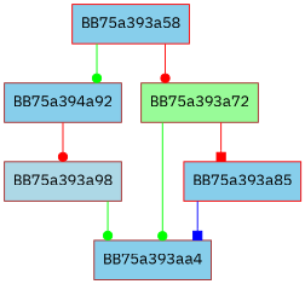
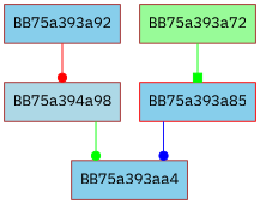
  digraph {
    fontname="IBM Plex Mono"
    splines=ortho
    node [color=brown fillcolor=skyblue fontname="IBM Plex Mono" shape=box style=filled]
    edge [arrowhead=dot color=green fontname="IBM Plex Mono"]
-   BB75a393a58 [color=red]
-   BB75a393a92 [label=BB75a394a92]
+   BB75a393a92
    BB75a393a72 [fillcolor=palegreen]
-   BB75a393a98 [fillcolor=lightblue]
+   BB75a393a98 [fillcolor=lightblue label=BB75a394a98]
    BB75a393aa4
    BB75a393a85 [color=red]
-   BB75a393a58 -> BB75a393a92
-   BB75a393a58 -> BB75a393a72 [color=red]
    BB75a393a92 -> BB75a393a98 [color=red]
-   BB75a393a72 -> BB75a393aa4
-   BB75a393a72 -> BB75a393a85 [arrowhead=box color=red]
+   BB75a393a72 -> BB75a393a85 [arrowhead=box]
    BB75a393a98 -> BB75a393aa4
-   BB75a393a85 -> BB75a393aa4 [arrowhead=box color=blue]
+   BB75a393a85 -> BB75a393aa4 [color=blue]
  }
